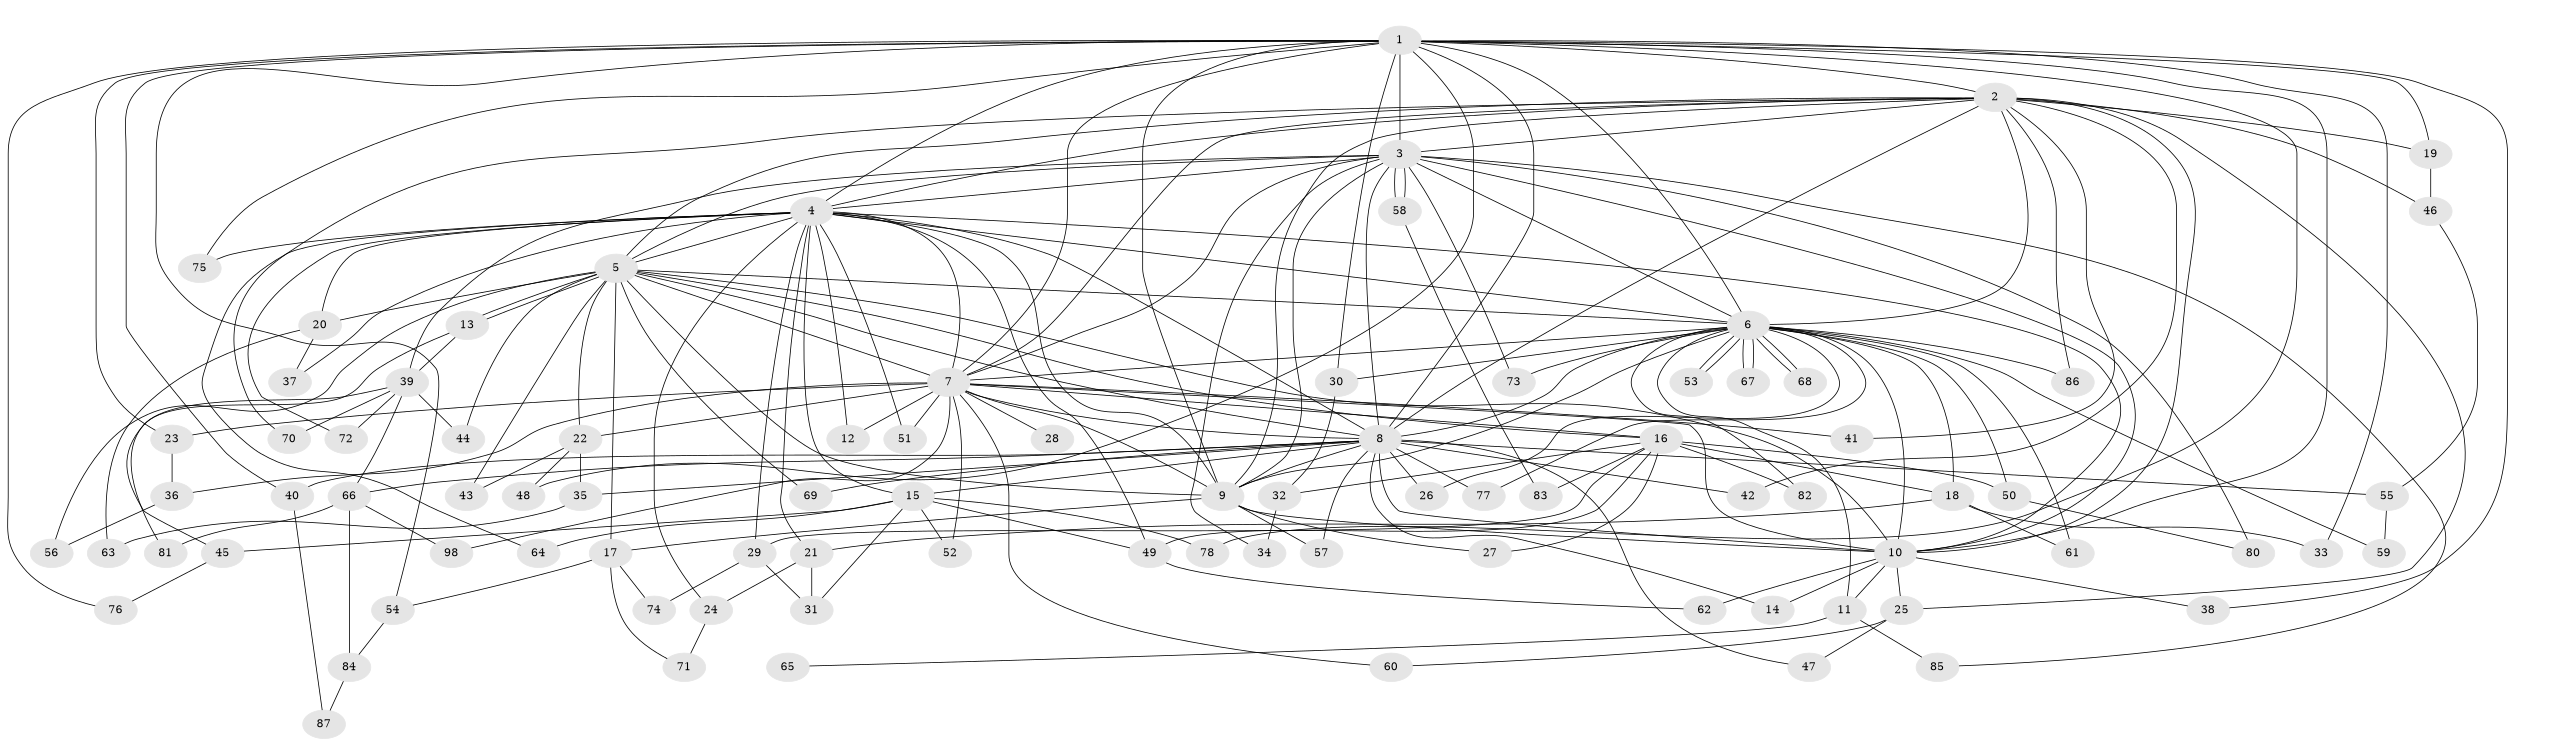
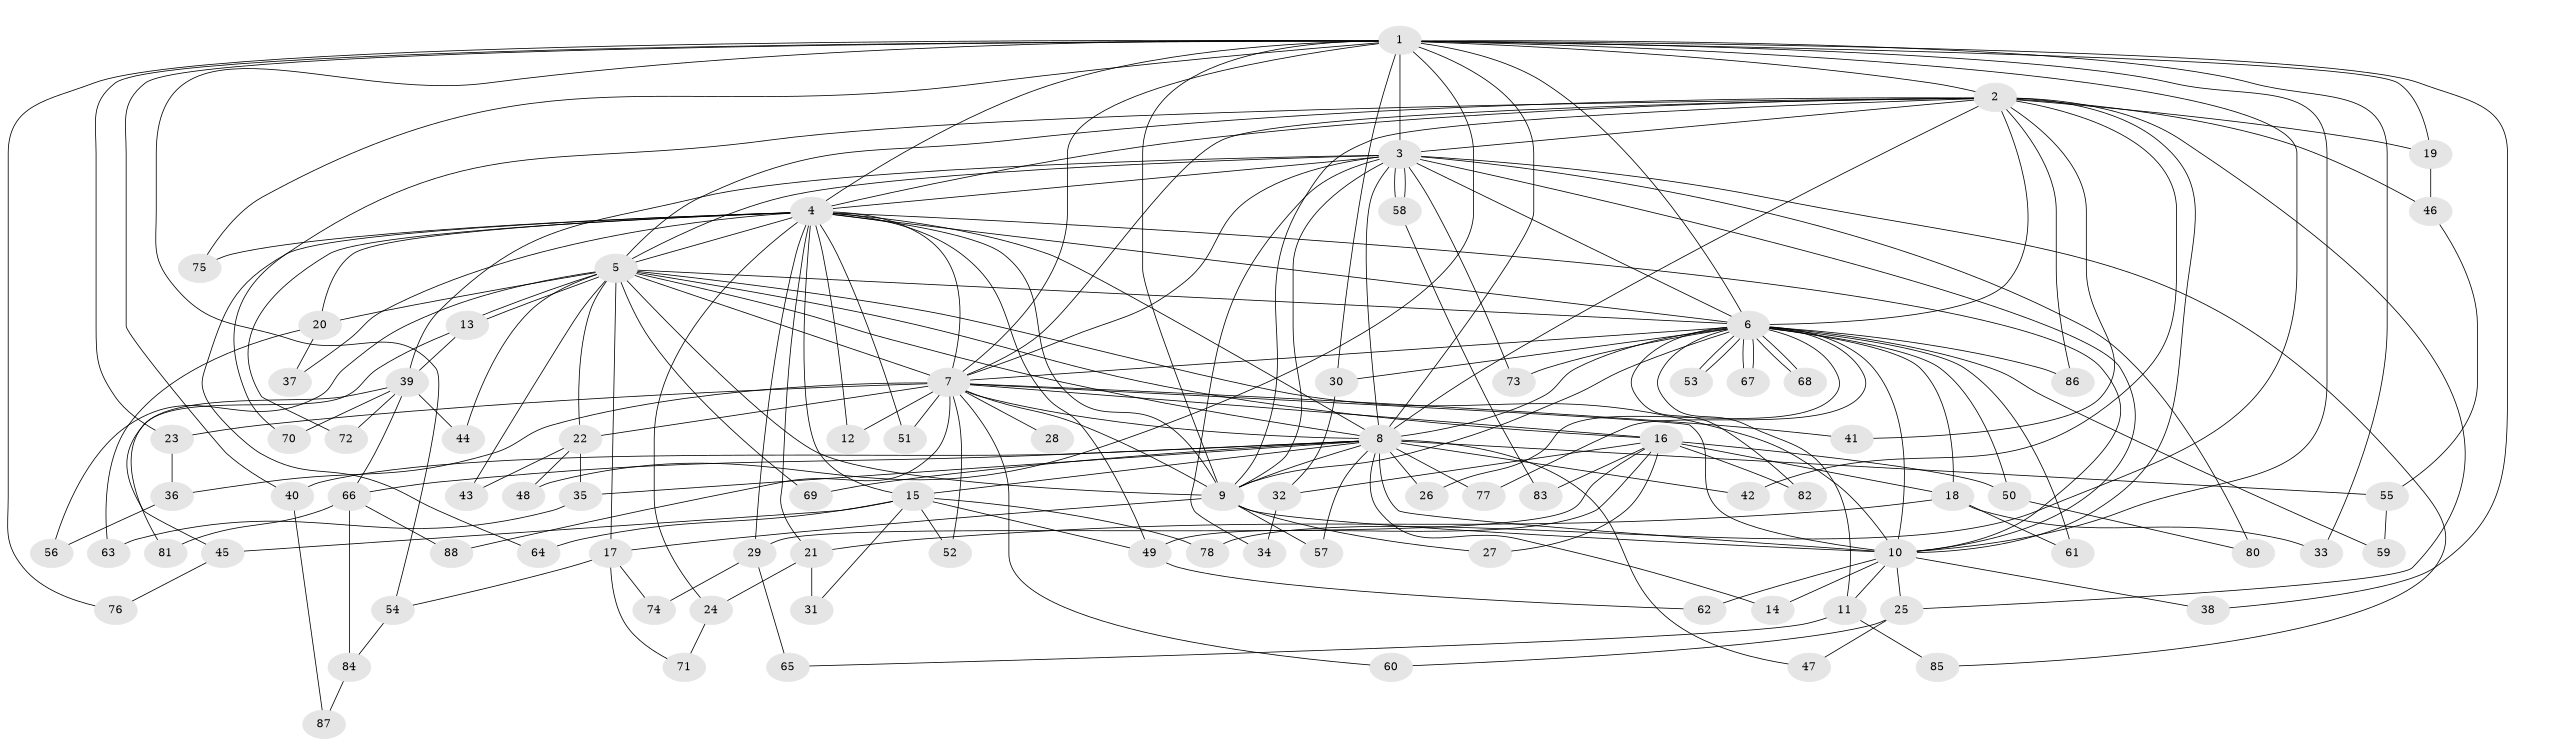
  graph {
    node [color=gray90 style=filled]
    1
    2
    3
    4
    6
    7
    8
    9
    10
    19
    23
    30
    33
    38
    40
    48
    54
    75
    76
    78
    5
    25
    41
    42
    46
    70
    86
    34
    39
    58
    73
    80
    85
    12
    15
    20
    21
    24
    29
    37
    51
    64
    72
    49
    13
    16
    17
    22
    43
    44
    56
    69
    11
    18
    26
    50
    53
    59
    61
    67
    68
    77
    82
    28
    36
    52
    60
-   88 [label=98]
+   88
    14
    35
    47
    55
    57
    66
    27
    62
    32
    87
    84
    81
    83
    45
    31
    63
    71
    65
    74
    1 -- 2
    1 -- 3
    1 -- 4
    1 -- 6
    1 -- 7
    1 -- 8
    1 -- 9
    1 -- 10
    1 -- 19
    1 -- 23
    1 -- 30
    1 -- 33
    1 -- 38
    1 -- 40
    1 -- 48
    1 -- 54
    1 -- 75
    1 -- 76
    1 -- 78
    2 -- 3
    2 -- 4
    2 -- 6
    2 -- 7
    2 -- 8
    2 -- 9
    2 -- 10
    2 -- 19
    2 -- 5
    2 -- 25
    2 -- 41
    2 -- 42
    2 -- 46
    2 -- 70
    2 -- 86
    3 -- 4
    3 -- 6
    3 -- 7
    3 -- 8
    3 -- 9
    3 -- 10
    3 -- 5
    3 -- 34
    3 -- 39
    3 -- 58
    3 -- 58
    3 -- 73
    3 -- 80
    3 -- 85
    4 -- 6
    4 -- 7
    4 -- 8
    4 -- 9
    4 -- 10
    4 -- 75
    4 -- 5
    4 -- 12
    4 -- 15
    4 -- 20
    4 -- 21
    4 -- 24
    4 -- 29
    4 -- 37
    4 -- 51
    4 -- 64
    4 -- 72
    4 -- 49
    6 -- 7
    6 -- 8
    6 -- 9
    6 -- 10
    6 -- 30
    6 -- 86
    6 -- 73
    6 -- 11
    6 -- 18
    6 -- 26
    6 -- 50
    6 -- 53
    6 -- 53
    6 -- 59
    6 -- 61
    6 -- 67
    6 -- 67
    6 -- 68
    6 -- 68
    6 -- 77
    6 -- 82
    7 -- 8
    7 -- 9
    7 -- 10
    7 -- 23
    7 -- 41
    7 -- 12
    7 -- 51
    7 -- 16
    7 -- 22
    7 -- 28
    7 -- 36
    7 -- 52
    7 -- 60
    7 -- 88
    8 -- 9
    8 -- 10
    8 -- 40
    8 -- 42
    8 -- 15
    8 -- 69
    8 -- 26
    8 -- 77
    8 -- 14
    8 -- 35
    8 -- 47
    8 -- 55
    8 -- 57
    8 -- 66
    9 -- 10
    9 -- 17
    9 -- 57
    9 -- 27
    10 -- 38
    10 -- 25
    10 -- 11
    10 -- 14
    10 -- 62
    19 -- 46
    23 -- 36
    30 -- 32
    40 -- 87
    54 -- 84
    5 -- 6
    5 -- 7
    5 -- 8
    5 -- 9
    5 -- 10
    5 -- 20
    5 -- 13
    5 -- 13
    5 -- 16
    5 -- 17
    5 -- 22
    5 -- 43
    5 -- 44
    5 -- 56
    5 -- 69
    25 -- 60
    25 -- 47
    46 -- 55
    39 -- 70
    39 -- 72
    39 -- 44
    39 -- 66
    39 -- 81
    58 -- 83
    15 -- 78
    15 -- 64
    15 -- 49
    15 -- 52
    15 -- 45
    15 -- 31
    20 -- 37
    20 -- 63
    21 -- 24
    21 -- 31
    24 -- 71
-   29 -- 31
+   29 -- 65
    29 -- 74
    49 -- 62
    13 -- 39
    13 -- 45
    16 -- 29
    16 -- 49
    16 -- 18
    16 -- 50
    16 -- 82
    16 -- 27
    16 -- 32
    16 -- 83
    17 -- 54
    17 -- 71
    17 -- 74
    22 -- 48
    22 -- 43
    22 -- 35
    11 -- 85
    11 -- 65
    18 -- 33
    18 -- 21
    18 -- 61
    50 -- 80
    36 -- 56
    35 -- 63
    55 -- 59
    66 -- 88
    66 -- 84
    66 -- 81
    32 -- 34
    84 -- 87
    45 -- 76
  }
